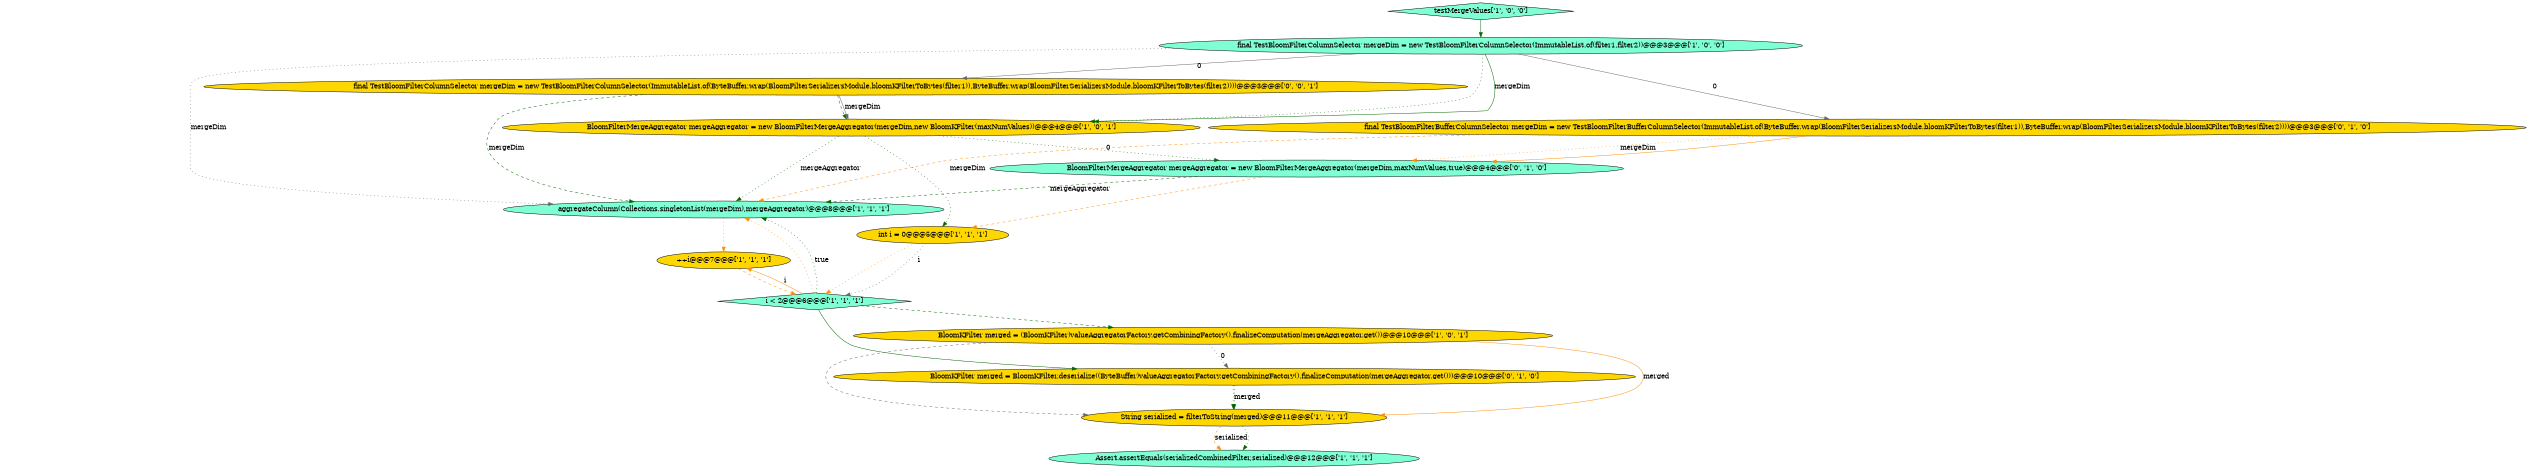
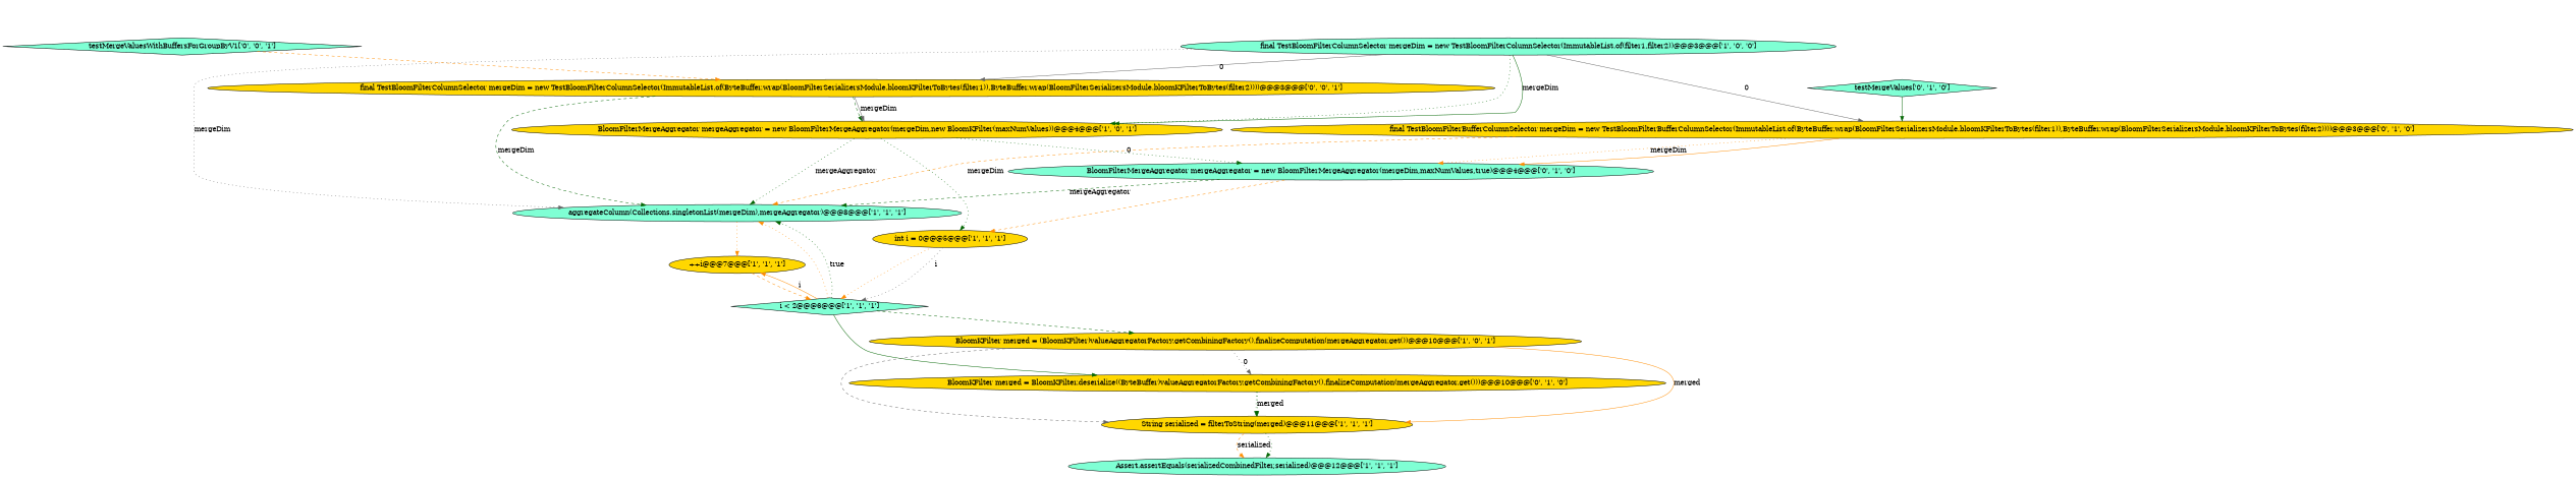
  digraph {
    node [fillcolor=aquamarine shape=ellipse style=filled]
    edge [color=darkgreen style=dotted]
    n1 [label="final TestBloomFilterColumnSelector mergeDim = new TestBloomFilterColumnSelector(ImmutableList.of(filter1,filter2))@@@3@@@['1', '0', '0']"]
    n2 [fillcolor=gold label="final TestBloomFilterColumnSelector mergeDim = new TestBloomFilterColumnSelector(ImmutableList.of(ByteBuffer.wrap(BloomFilterSerializersModule.bloomKFilterToBytes(filter1)),ByteBuffer.wrap(BloomFilterSerializersModule.bloomKFilterToBytes(filter2))))@@@3@@@['0', '0', '1']"]
    n3 [fillcolor=gold label="final TestBloomFilterBufferColumnSelector mergeDim = new TestBloomFilterBufferColumnSelector(ImmutableList.of(ByteBuffer.wrap(BloomFilterSerializersModule.bloomKFilterToBytes(filter1)),ByteBuffer.wrap(BloomFilterSerializersModule.bloomKFilterToBytes(filter2))))@@@3@@@['0', '1', '0']"]
    n4 [fillcolor=gold label="BloomFilterMergeAggregator mergeAggregator = new BloomFilterMergeAggregator(mergeDim,new BloomKFilter(maxNumValues))@@@4@@@['1', '0', '1']"]
    n5 [label="aggregateColumn(Collections.singletonList(mergeDim),mergeAggregator)@@@8@@@['1', '1', '1']"]
    n6 [label="BloomFilterMergeAggregator mergeAggregator = new BloomFilterMergeAggregator(mergeDim,maxNumValues,true)@@@4@@@['0', '1', '0']"]
    n7 [fillcolor=gold label="int i = 0@@@5@@@['1', '1', '1']"]
    n8 [fillcolor=gold label="++i@@@7@@@['1', '1', '1']"]
    n9 [label="i < 2@@@6@@@['1', '1', '1']" shape=diamond]
-   n10 [label="testMergeValues['1', '0', '0']" shape=diamond]
    n11 [fillcolor=gold label="BloomKFilter merged = (BloomKFilter)valueAggregatorFactory.getCombiningFactory().finalizeComputation(mergeAggregator.get())@@@10@@@['1', '0', '1']"]
    n12 [fillcolor=gold label="BloomKFilter merged = BloomKFilter.deserialize((ByteBuffer)valueAggregatorFactory.getCombiningFactory().finalizeComputation(mergeAggregator.get()))@@@10@@@['0', '1', '0']"]
+   n13 [label="testMergeValuesWithBuffersForGroupByV1['0', '0', '1']" shape=diamond]
+   n14 [label="testMergeValues['0', '1', '0']" shape=diamond]
    n15 [fillcolor=gold label="String serialized = filterToString(merged)@@@11@@@['1', '1', '1']"]
    n16 [label="Assert.assertEquals(serializedCombinedFilter,serialized)@@@12@@@['1', '1', '1']"]
    n1 -> n2 [color=gray40 label=0 style=solid]
    n1 -> n3 [color=gray40 label=0 style=solid]
    n1 -> n4 [label=mergeDim style=solid]
    n1 -> n4
    n1 -> n5 [color=gray40 label=mergeDim]
    n2 -> n4 [style=dashed]
    n2 -> n4 [color=gray40 label=mergeDim style=solid]
    n2 -> n5 [label=mergeDim style=dashed]
    n3 -> n5 [color=darkorange label=mergeDim style=dashed]
    n3 -> n6 [color=darkorange label=mergeDim]
    n3 -> n6 [color=darkorange style=solid]
    n4 -> n5 [label=mergeAggregator]
    n4 -> n6 [label=0]
    n4 -> n7
    n5 -> n8 [color=darkorange]
    n6 -> n5 [label=mergeAggregator style=dashed]
    n6 -> n7 [color=darkorange style=dashed]
    n7 -> n9 [color=gray40 label=i]
    n7 -> n9 [color=darkorange]
    n8 -> n9 [color=darkorange style=dashed]
    n9 -> n5 [color=darkorange]
    n9 -> n5 [label=true]
    n9 -> n8 [color=darkorange label=i style=solid]
    n9 -> n11 [style=dashed]
    n9 -> n12 [style=solid]
-   n10 -> n1 [style=solid]
    n11 -> n12 [color=gray40 label=0]
    n11 -> n15 [color=gray40 style=dashed]
    n11 -> n15 [color=darkorange label=merged style=solid]
    n12 -> n15
    n12 -> n15 [label=merged]
+   n13 -> n2 [color=darkorange style=dashed]
+   n14 -> n3 [style=solid]
    n15 -> n16 [color=darkorange label=serialized style=dashed]
    n15 -> n16
  }
